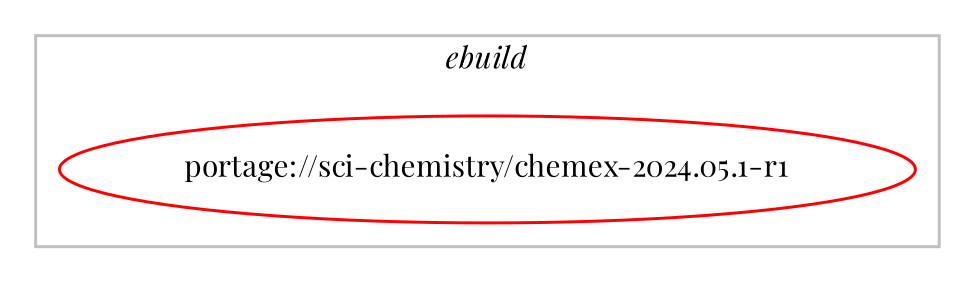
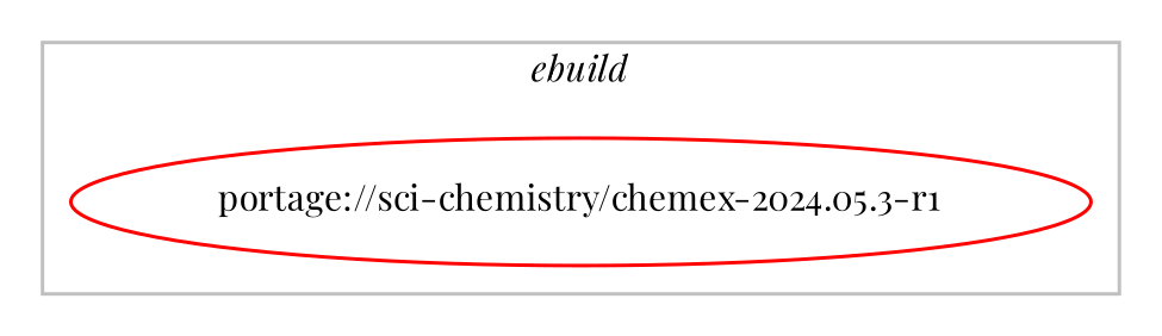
  digraph {
    compound=true
    concentrate=true
    fontname="Playfair Display"
    fontsize=10
    newrank=true
    rankdir=LR
    ranksep=1.5
-   n1 [color=red fontname="Playfair Display" fontsize=10 label="portage://sci-chemistry/chemex-2024.05.1-r1" width=4]
+   n1 [color=red fontname="Playfair Display" fontsize=10 label="portage://sci-chemistry/chemex-2024.05.3-r1" width=4]
    subgraph cluster_1 {
      color=gray
      label=<<i>ebuild</i>>
      n1
    }
    subgraph cluster_2 {
      color=gray
      label=<<i>dependencies</i>>
      subgraph cluster_3 {
        color=gray
        fillcolor="#eeeeee"
        label=<<i>compile</i>>
        style=filled
      }
      subgraph cluster_4 {
        color=gray
        fillcolor="#eeeeee"
        label=<<i>compile and run</i>>
        style=filled
      }
      subgraph cluster_5 {
        color=gray
        fillcolor="#eeeeee"
        label=<<i>run</i>>
        style=filled
      }
    }
    subgraph cluster_6 {
      color=gray
      label=<<i>candidates</i>>
      rank=same
    }
  }
